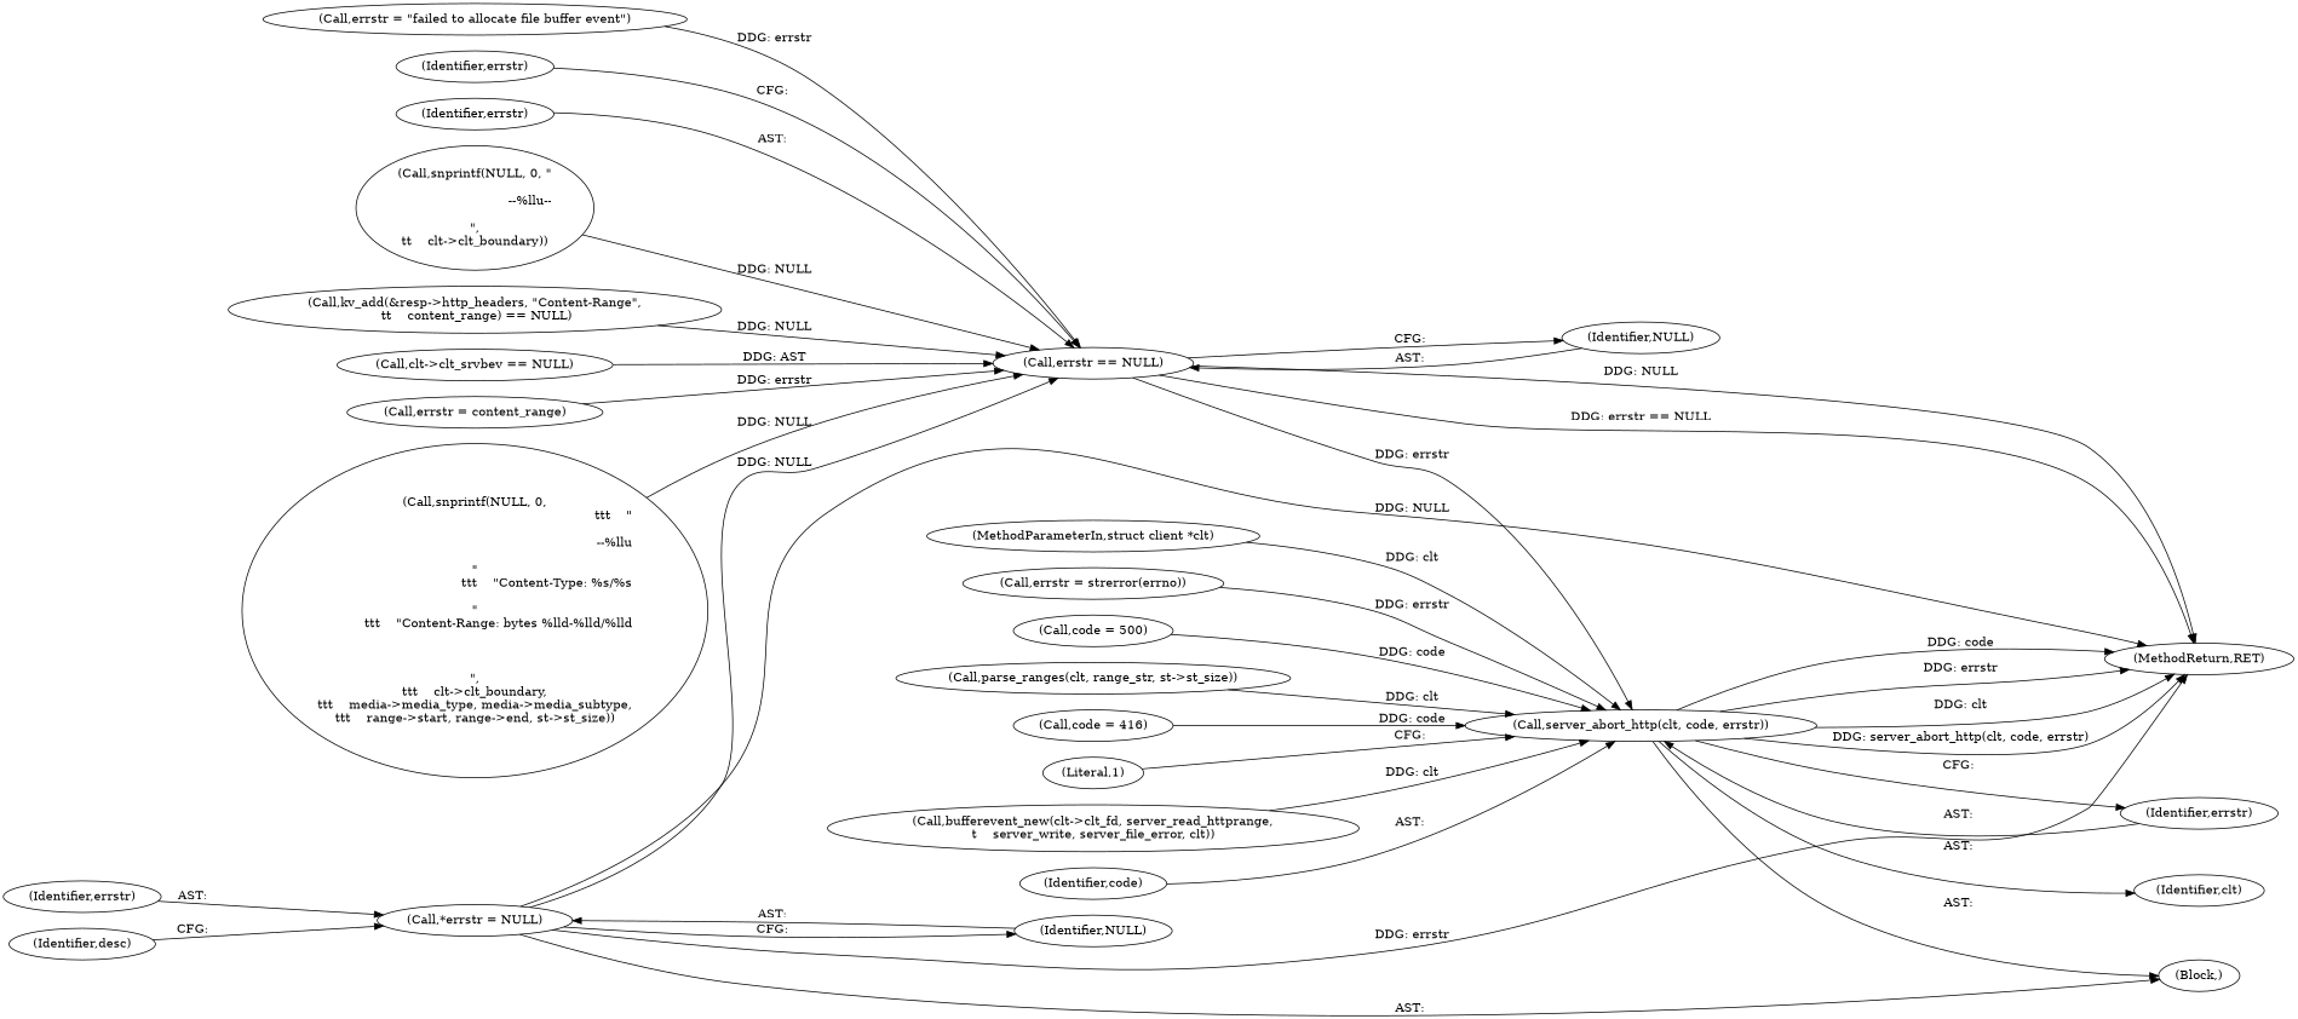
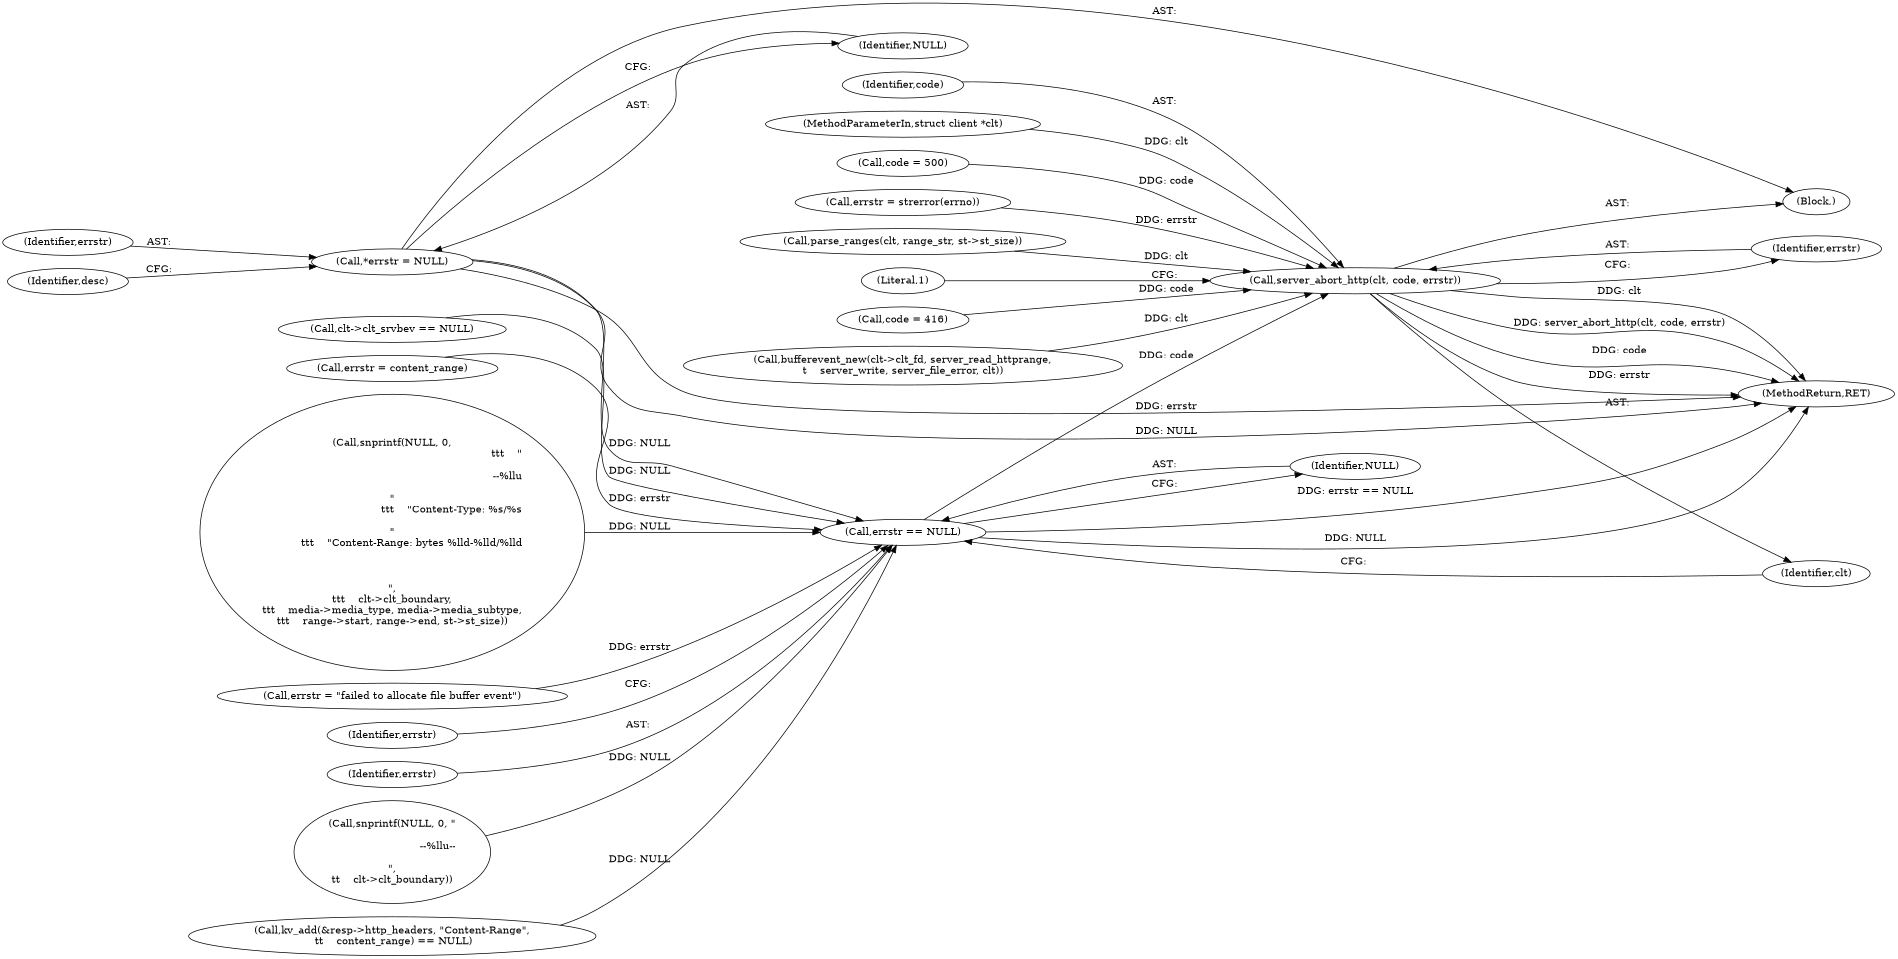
  digraph {
    rankdir=LR
    n1 [label="(Call,*errstr = NULL)"]
    n2 [label="(Call,errstr == NULL)"]
    n3 [label="(Identifier,NULL)"]
    n4 [label="(MethodReturn,RET)"]
    n5 [label="(Block,)"]
    n6 [label="(Call,server_abort_http(clt, code, errstr))"]
    n7 [label="(Identifier,NULL)"]
    n8 [label="(Identifier,errstr)"]
    n9 [label="(Identifier,clt)"]
    n10 [label="(Call,parse_ranges(clt, range_str, st->st_size))"]
    n11 [label="(Call,kv_add(&resp->http_headers, \"Content-Range\",\n \t\t    content_range) == NULL)"]
    n12 [label="(Literal,1)"]
    n13 [label="(Call,clt->clt_srvbev == NULL)"]
    n14 [label="(Call,code = 416)"]
    n15 [label="(Identifier,errstr)"]
    n16 [label="(Call,bufferevent_new(clt->clt_fd, server_read_httprange,\n\t    server_write, server_file_error, clt))"]
    n17 [label="(Identifier,desc)"]
    n18 [label="(Call,errstr = content_range)"]
    n19 [label="(Call,snprintf(NULL, 0,\n\t\t\t    \"\r\n--%llu\r\n\"\n\t\t\t    \"Content-Type: %s/%s\r\n\"\n \t\t\t    \"Content-Range: bytes %lld-%lld/%lld\r\n\r\n\",\n\t\t\t    clt->clt_boundary,\n\t\t\t    media->media_type, media->media_subtype,\n\t\t\t    range->start, range->end, st->st_size))"]
    n20 [label="(Call,errstr = \"failed to allocate file buffer event\")"]
    n21 [label="(Identifier,errstr)"]
    n22 [label="(Identifier,errstr)"]
    n23 [label="(Identifier,code)"]
    n24 [label="(MethodParameterIn,struct client *clt)"]
    n25 [label="(Call,snprintf(NULL, 0, \"\r\n--%llu--\r\n\",\n\t\t    clt->clt_boundary))"]
    n26 [label="(Call,code = 500)"]
    n27 [label="(Call,errstr = strerror(errno))"]
    n1 -> n2 [label="DDG: NULL"]
    n1 -> n3 [label="CFG: "]
    n1 -> n4 [label="DDG: errstr"]
    n1 -> n4 [label="DDG: NULL"]
    n1 -> n5 [label="AST: "]
    n2 -> n4 [label="DDG: errstr == NULL"]
    n2 -> n4 [label="DDG: NULL"]
-   n2 -> n6 [label="DDG: errstr"]
+   n2 -> n6 [label="DDG: code"]
    n2 -> n7 [label="CFG: "]
    n3 -> n1 [label="AST: "]
    n6 -> n4 [label="DDG: errstr"]
    n6 -> n4 [label="DDG: clt"]
    n6 -> n4 [label="DDG: server_abort_http(clt, code, errstr)"]
    n6 -> n4 [label="DDG: code"]
    n6 -> n5 [label="AST: "]
    n6 -> n8 [label="CFG: "]
    n6 -> n9 [label="AST: "]
    n7 -> n2 [label="AST: "]
    n8 -> n6 [label="AST: "]
+   n9 -> n2 [label="CFG: "]
    n10 -> n6 [label="DDG: clt"]
    n11 -> n2 [label="DDG: NULL"]
    n12 -> n6 [label="CFG: "]
-   n13 -> n2 [label="DDG: AST"]
+   n13 -> n2 [label="DDG: NULL"]
    n14 -> n6 [label="DDG: code"]
    n15 -> n1 [label="AST: "]
    n16 -> n6 [label="DDG: clt"]
    n17 -> n1 [label="CFG: "]
    n18 -> n2 [label="DDG: errstr"]
    n19 -> n2 [label="DDG: NULL"]
    n20 -> n2 [label="DDG: errstr"]
    n21 -> n2 [label="CFG: "]
    n22 -> n2 [label="AST: "]
    n23 -> n6 [label="AST: "]
    n24 -> n6 [label="DDG: clt"]
    n25 -> n2 [label="DDG: NULL"]
    n26 -> n6 [label="DDG: code"]
    n27 -> n6 [label="DDG: errstr"]
  }
